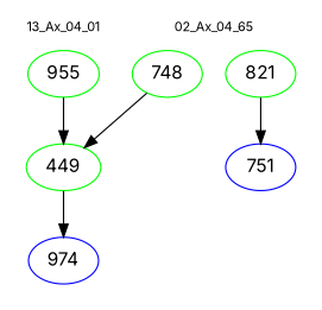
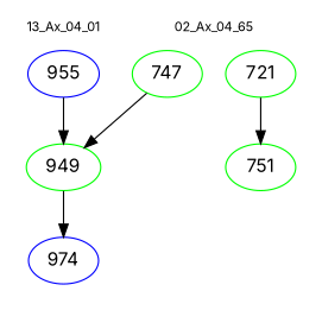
  digraph {
    fontname=Inter
    node [color=green fontname=Inter]
    edge [color=black fontname=Inter]
-   n1 [label=955]
-   n2 [label=449]
+   n1 [color=blue label=955]
+   n2 [label=949]
    n3 [color=blue label=974]
-   n4 [label=748]
-   n5 [label=821]
-   n6 [color=blue label=751]
+   n4 [label=747]
+   n5 [label=721]
+   n6 [label=751]
    subgraph cluster_1 {
      color=white
      fontsize=10
      label="13_Ax_04_01"
      n1
      n2
      n3
    }
    subgraph cluster_2 {
      color=white
      fontsize=10
      label="02_Ax_04_65"
      n4
      n5
      n6
    }
    n1 -> n2
    n2 -> n3
    n4 -> n2
    n5 -> n6
  }
